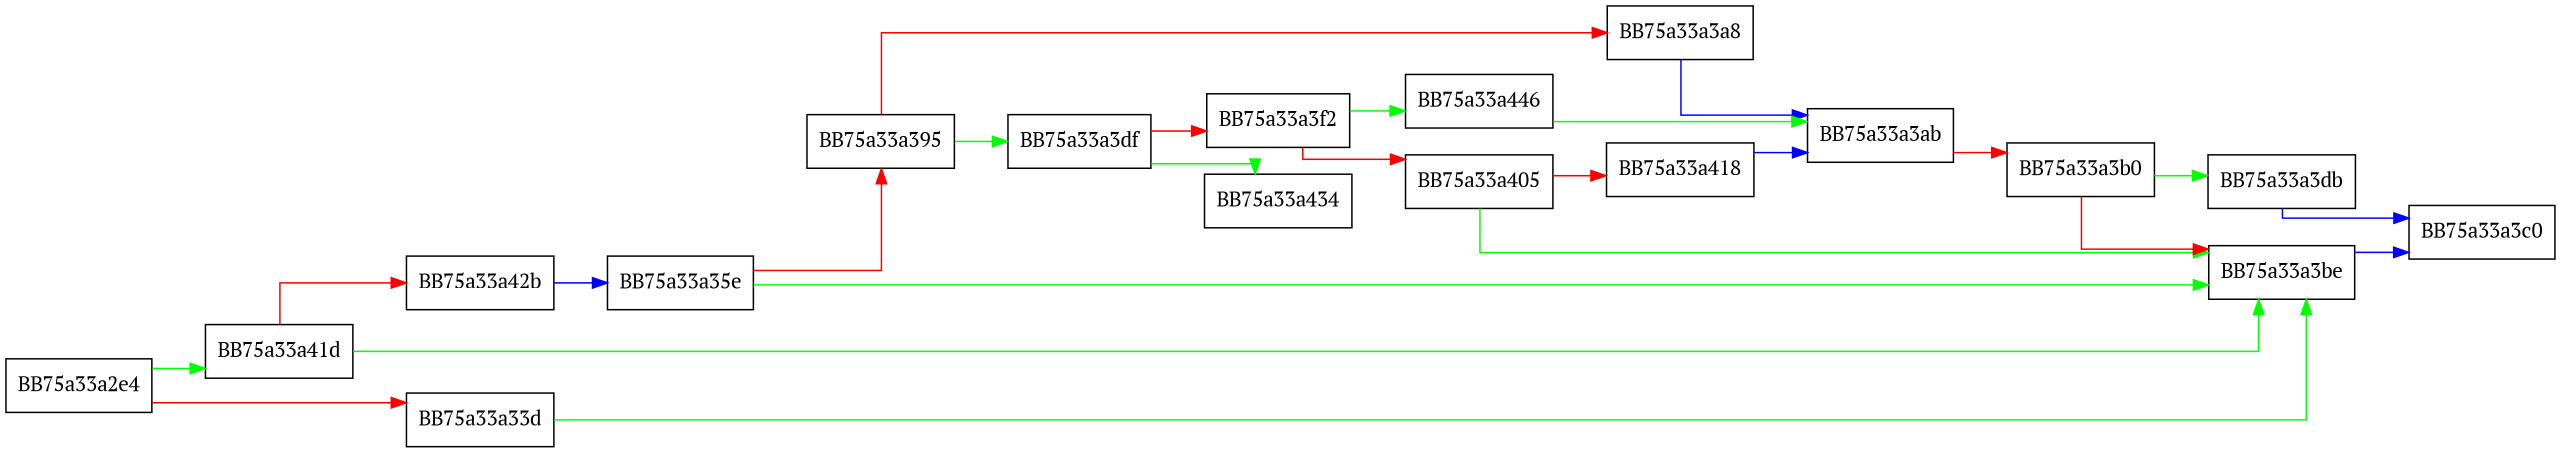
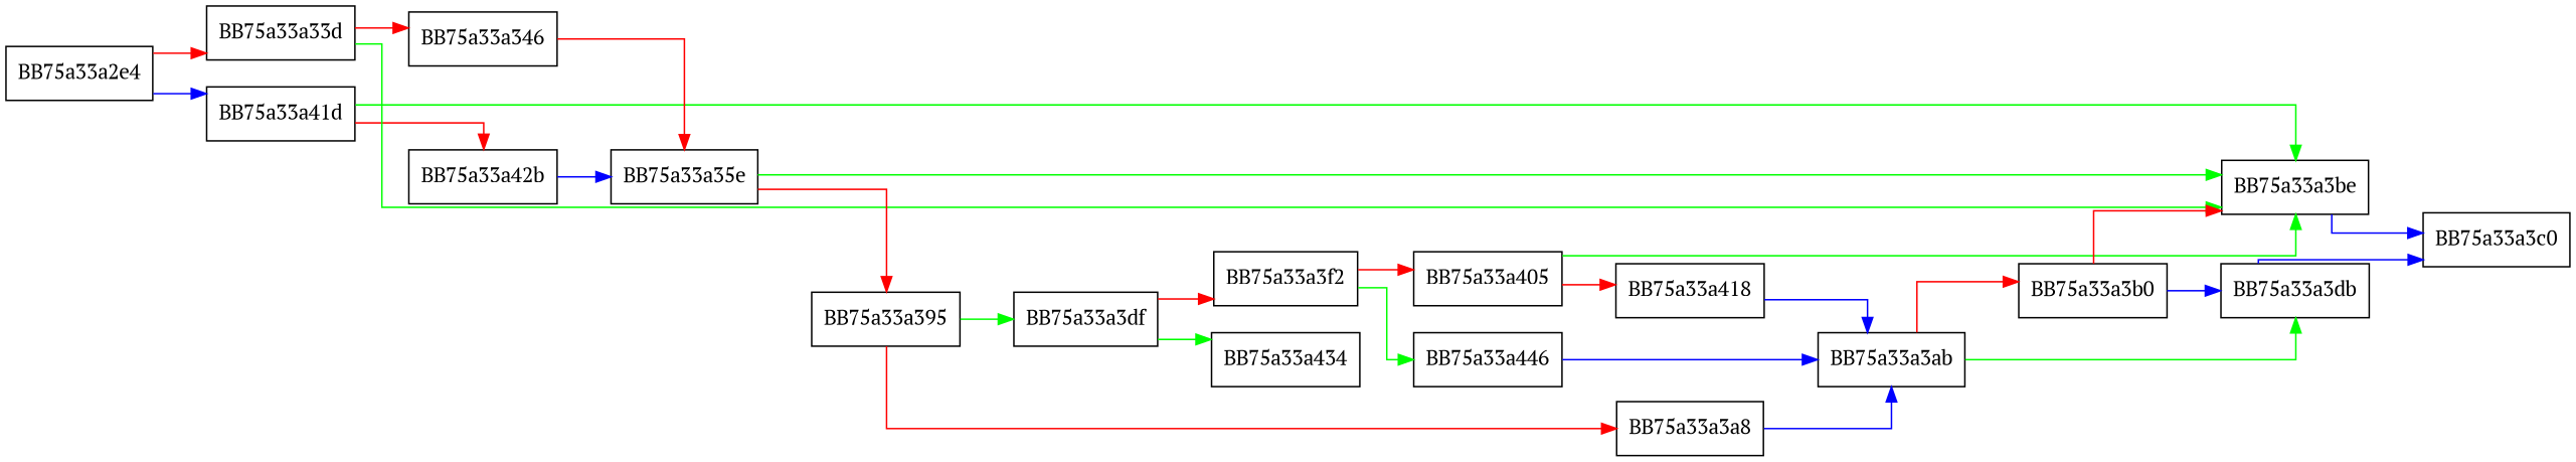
  digraph {
    fontname="PT Serif"
    rankdir=LR
    splines=ortho
    node [fontname="PT Serif" shape=box]
    edge [color=red fontname="PT Serif"]
    BB75a33a2e4
    BB75a33a41d
    BB75a33a33d
    BB75a33a3be
    BB75a33a42b
+   BB75a33a346
    BB75a33a3c0
    BB75a33a35e
    BB75a33a395
    BB75a33a3df
    BB75a33a3a8
    BB75a33a434
    BB75a33a3f2
    BB75a33a3ab
    BB75a33a446
    BB75a33a405
    BB75a33a3db
    BB75a33a3b0
    BB75a33a418
-   BB75a33a2e4 -> BB75a33a41d [color=green]
+   BB75a33a2e4 -> BB75a33a41d [color=blue]
    BB75a33a2e4 -> BB75a33a33d
    BB75a33a41d -> BB75a33a3be [color=green]
    BB75a33a41d -> BB75a33a42b
    BB75a33a33d -> BB75a33a3be [color=green]
+   BB75a33a33d -> BB75a33a346
    BB75a33a3be -> BB75a33a3c0 [color=blue]
    BB75a33a42b -> BB75a33a35e [color=blue]
+   BB75a33a346 -> BB75a33a35e
    BB75a33a35e -> BB75a33a3be [color=green]
    BB75a33a35e -> BB75a33a395
    BB75a33a395 -> BB75a33a3df [color=green]
    BB75a33a395 -> BB75a33a3a8
    BB75a33a3df -> BB75a33a434 [color=green]
    BB75a33a3df -> BB75a33a3f2
    BB75a33a3a8 -> BB75a33a3ab [color=blue]
    BB75a33a3f2 -> BB75a33a446 [color=green]
    BB75a33a3f2 -> BB75a33a405
+   BB75a33a3ab -> BB75a33a3db [color=green]
    BB75a33a3ab -> BB75a33a3b0
-   BB75a33a446 -> BB75a33a3ab [color=green]
+   BB75a33a446 -> BB75a33a3ab [color=blue]
    BB75a33a405 -> BB75a33a3be [color=green]
    BB75a33a405 -> BB75a33a418
    BB75a33a3db -> BB75a33a3c0 [color=blue]
    BB75a33a3b0 -> BB75a33a3be
-   BB75a33a3b0 -> BB75a33a3db [color=green]
+   BB75a33a3b0 -> BB75a33a3db [color=blue]
    BB75a33a418 -> BB75a33a3ab [color=blue]
  }
